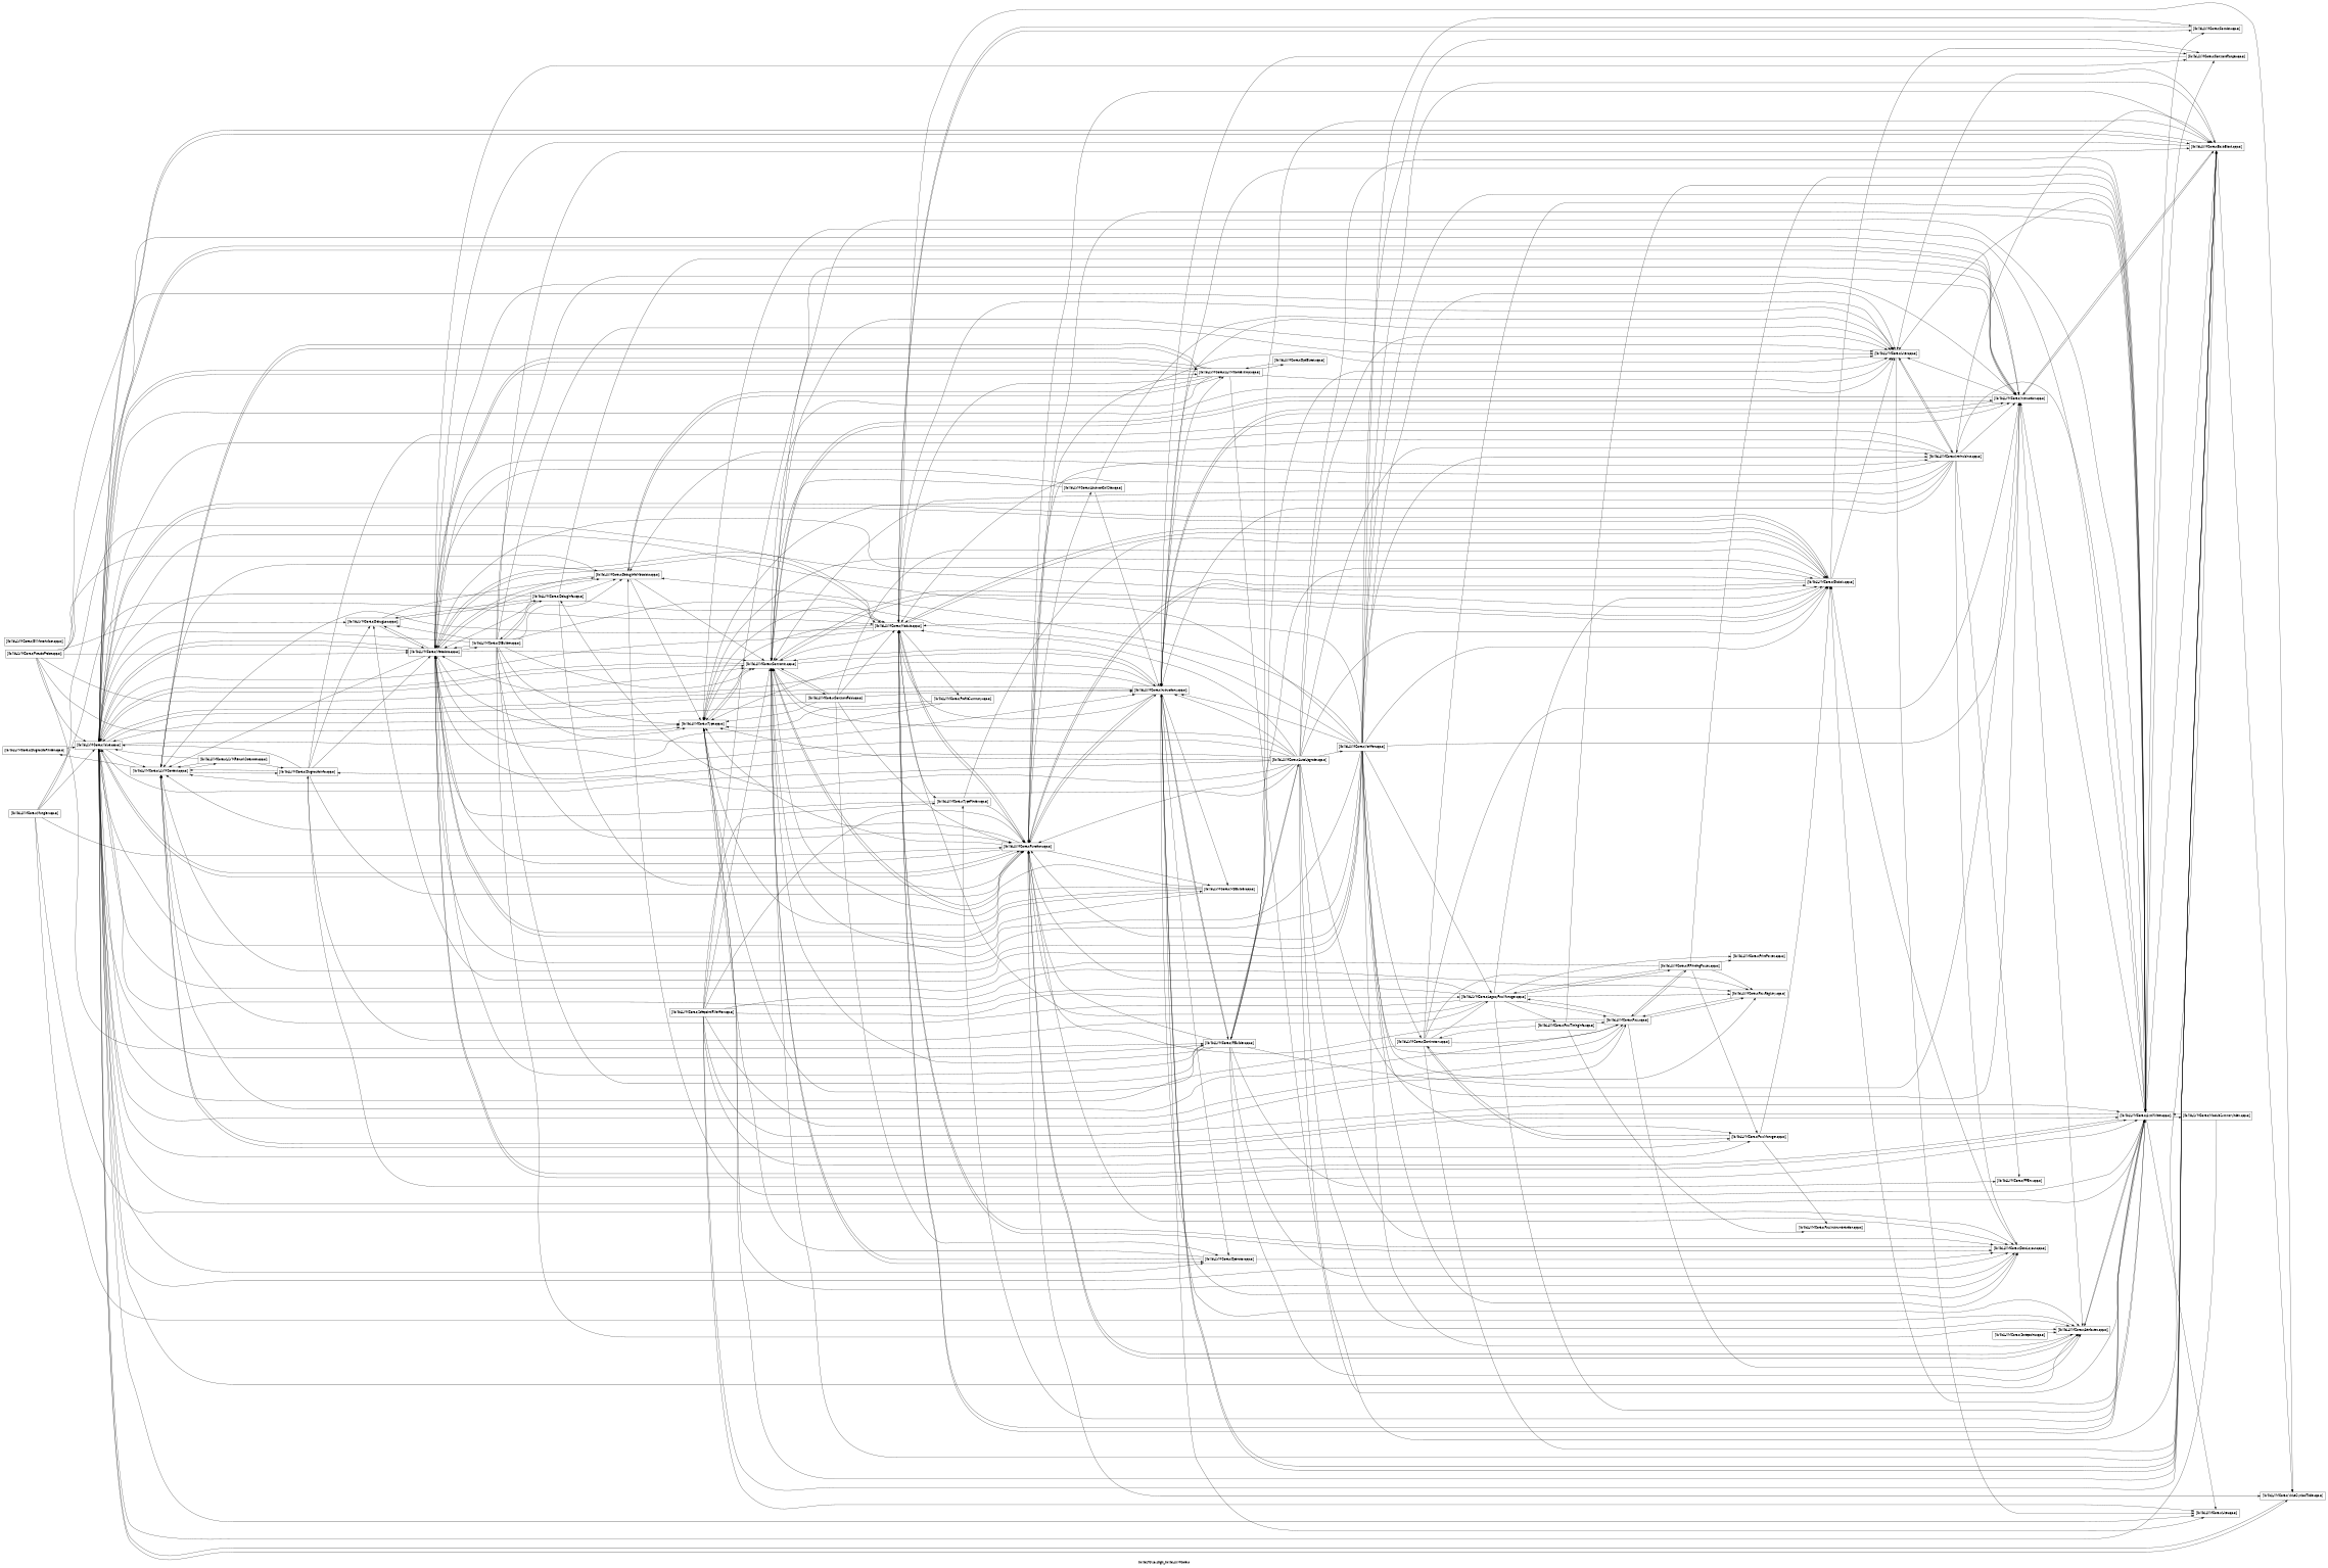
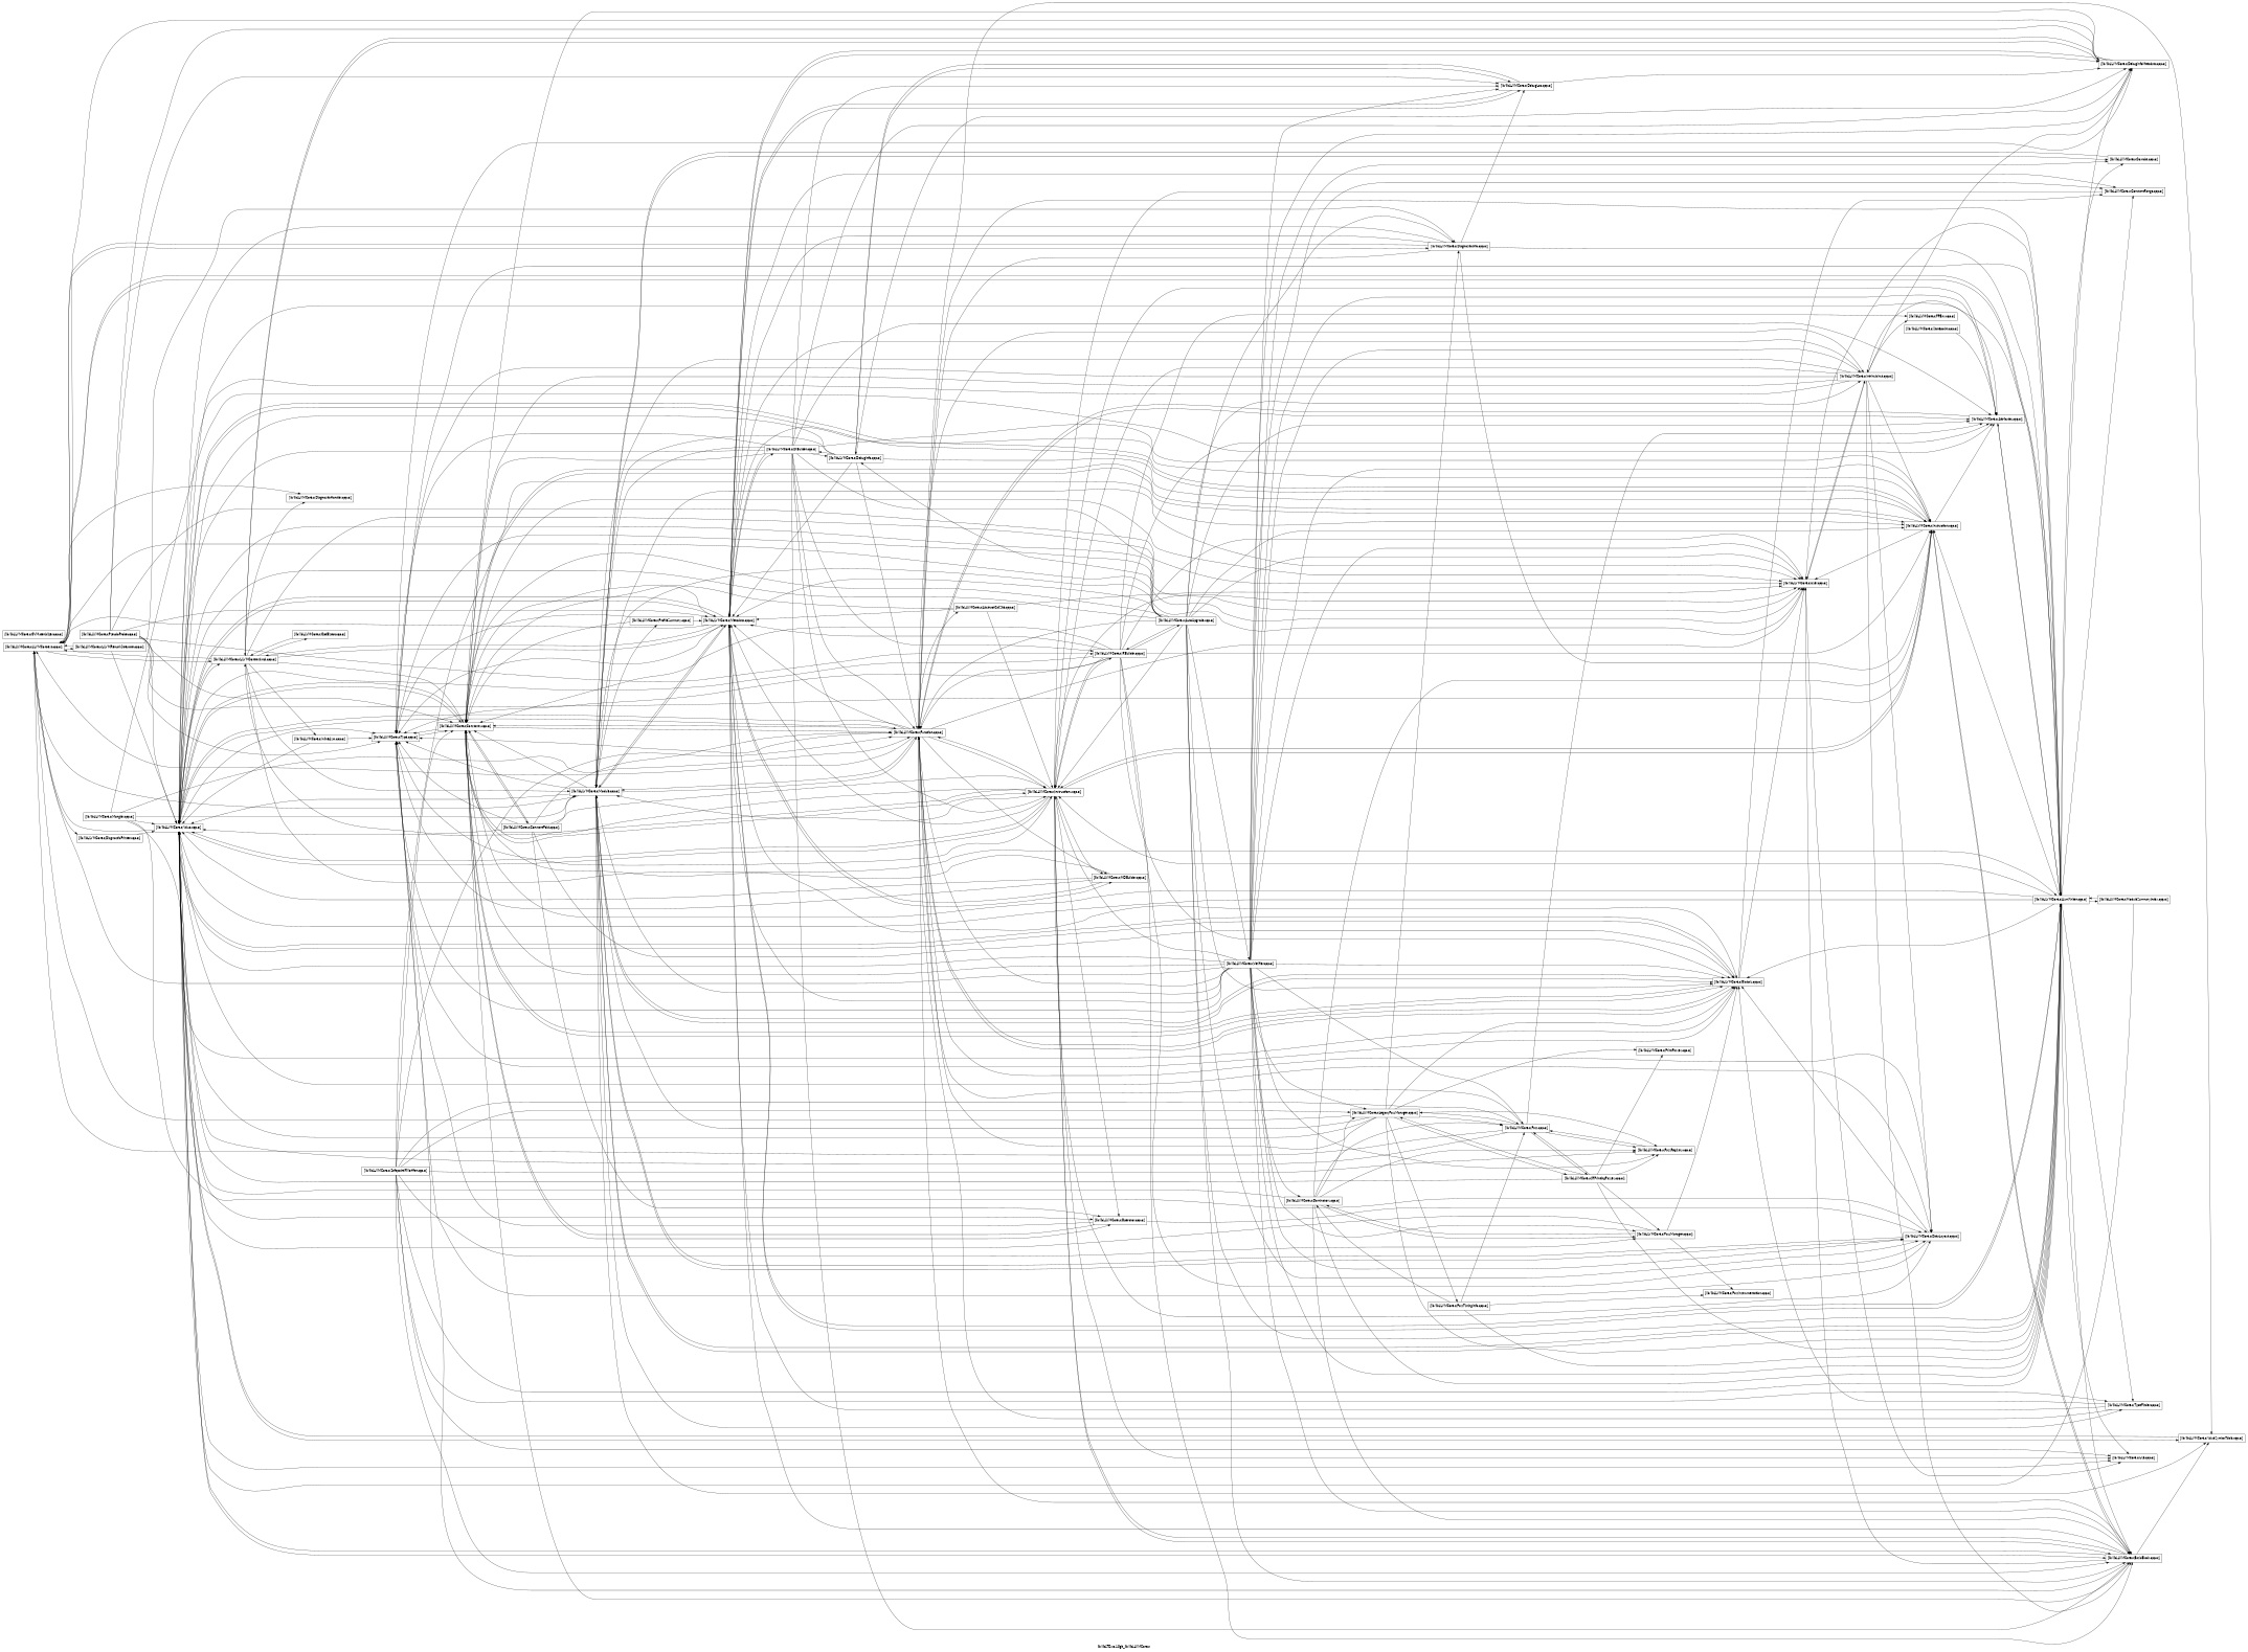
  digraph {
    fontname=Lato
    label="lib/libLTO.so.13git_lib/libLLVMCore.a"
    rankdir=LR
    node [fontname=Lato group=0 shape=box]
    edge [fontname=Lato]
+   n1 [label="{lib/libLLVMCore.a(DiagnosticHandler.cpp.o)}"]
    n2 [label="{lib/libLLVMCore.a(DiagnosticPrinter.cpp.o)}"]
    n3 [label="{lib/libLLVMCore.a(Value.cpp.o)}"]
    n4 [label="{lib/libLLVMCore.a(LLVMContext.cpp.o)}"]
    n5 [label="{lib/libLLVMCore.a(LLVMContextImpl.cpp.o)}"]
    n6 [label="{lib/libLLVMCore.a(Constants.cpp.o)}"]
    n7 [label="{lib/libLLVMCore.a(DataLayout.cpp.o)}"]
    n8 [label="{lib/libLLVMCore.a(Function.cpp.o)}"]
    n9 [label="{lib/libLLVMCore.a(Globals.cpp.o)}"]
    n10 [label="{lib/libLLVMCore.a(Metadata.cpp.o)}"]
    n11 [label="{lib/libLLVMCore.a(Type.cpp.o)}"]
    n12 [label="{lib/libLLVMCore.a(User.cpp.o)}"]
    n13 [label="{lib/libLLVMCore.a(ValueSymbolTable.cpp.o)}"]
    n14 [label="{lib/libLLVMCore.a(Attributes.cpp.o)}"]
    n15 [label="{lib/libLLVMCore.a(BasicBlock.cpp.o)}"]
    n16 [label="{lib/libLLVMCore.a(Instruction.cpp.o)}"]
    n17 [label="{lib/libLLVMCore.a(Instructions.cpp.o)}"]
    n18 [label="{lib/libLLVMCore.a(Operator.cpp.o)}"]
    n19 [label="{lib/libLLVMCore.a(Use.cpp.o)}"]
    n20 [label="{lib/libLLVMCore.a(AsmWriter.cpp.o)}"]
    n21 [label="{lib/libLLVMCore.a(DiagnosticInfo.cpp.o)}"]
    n22 [label="{lib/libLLVMCore.a(LLVMRemarkStreamer.cpp.o)}"]
    n23 [label="{lib/libLLVMCore.a(Module.cpp.o)}"]
    n24 [label="{lib/libLLVMCore.a(DebugInfoMetadata.cpp.o)}"]
+   n25 [label="{lib/libLLVMCore.a(InlineAsm.cpp.o)}"]
    n26 [label="{lib/libLLVMCore.a(OptBisect.cpp.o)}"]
    n27 [label="{lib/libLLVMCore.a(ConstantFold.cpp.o)}"]
    n28 [label="{lib/libLLVMCore.a(IntrinsicInst.cpp.o)}"]
    n29 [label="{lib/libLLVMCore.a(MDBuilder.cpp.o)}"]
    n30 [label="{lib/libLLVMCore.a(AbstractCallSite.cpp.o)}"]
    n31 [label="{lib/libLLVMCore.a(ConstantRange.cpp.o)}"]
    n32 [label="{lib/libLLVMCore.a(DebugLoc.cpp.o)}"]
    n33 [label="{lib/libLLVMCore.a(DIBuilder.cpp.o)}"]
    n34 [label="{lib/libLLVMCore.a(IRBuilder.cpp.o)}"]
    n35 [label="{lib/libLLVMCore.a(Comdat.cpp.o)}"]
    n36 [label="{lib/libLLVMCore.a(TypeFinder.cpp.o)}"]
    n37 [label="{lib/libLLVMCore.a(ModuleSummaryIndex.cpp.o)}"]
    n38 [label="{lib/libLLVMCore.a(ProfileSummary.cpp.o)}"]
    n39 [label="{lib/libLLVMCore.a(FPEnv.cpp.o)}"]
    n40 [label="{lib/libLLVMCore.a(DebugInfo.cpp.o)}"]
    n41 [label="{lib/libLLVMCore.a(LegacyPassManager.cpp.o)}"]
    n42 [label="{lib/libLLVMCore.a(IRPrintingPasses.cpp.o)}"]
    n43 [label="{lib/libLLVMCore.a(Pass.cpp.o)}"]
    n44 [label="{lib/libLLVMCore.a(PassRegistry.cpp.o)}"]
    n45 [label="{lib/libLLVMCore.a(PassTimingInfo.cpp.o)}"]
    n46 [label="{lib/libLLVMCore.a(PrintPasses.cpp.o)}"]
    n47 [label="{lib/libLLVMCore.a(PassManager.cpp.o)}"]
    n48 [label="{lib/libLLVMCore.a(Dominators.cpp.o)}"]
    n49 [label="{lib/libLLVMCore.a(PassInstrumentation.cpp.o)}"]
    n50 [label="{lib/libLLVMCore.a(AutoUpgrade.cpp.o)}"]
    n51 [label="{lib/libLLVMCore.a(Mangler.cpp.o)}"]
    n52 [label="{lib/libLLVMCore.a(Verifier.cpp.o)}"]
    n53 [label="{lib/libLLVMCore.a(GVMaterializer.cpp.o)}"]
    n54 [label="{lib/libLLVMCore.a(Statepoint.cpp.o)}"]
    n55 [label="{lib/libLLVMCore.a(SafepointIRVerifier.cpp.o)}"]
    n56 [label="{lib/libLLVMCore.a(PseudoProbe.cpp.o)}"]
    n2 -> n3
    n3 -> n4
    n3 -> n5
    n3 -> n6
    n3 -> n7
    n3 -> n8
    n3 -> n9
    n3 -> n10
    n3 -> n11
    n3 -> n12
    n3 -> n13
    n3 -> n14
    n3 -> n15
    n3 -> n16
    n3 -> n17
    n3 -> n18
    n3 -> n19
+   n4 -> n1
    n4 -> n2
    n4 -> n5
    n4 -> n20
    n4 -> n21
    n4 -> n22
+   n5 -> n1
    n5 -> n3
    n5 -> n4
    n5 -> n6
    n5 -> n10
    n5 -> n12
    n5 -> n20
    n5 -> n23
    n5 -> n24
+   n5 -> n25
    n5 -> n26
    n6 -> n3
    n6 -> n8
    n6 -> n9
    n6 -> n11
    n6 -> n12
    n6 -> n16
    n6 -> n17
    n6 -> n18
    n6 -> n27
    n7 -> n9
    n7 -> n11
    n7 -> n23
    n8 -> n3
    n8 -> n4
    n8 -> n6
    n8 -> n7
    n8 -> n9
    n8 -> n10
    n8 -> n11
    n8 -> n12
    n8 -> n13
    n8 -> n14
    n8 -> n15
    n8 -> n17
    n8 -> n23
    n8 -> n28
    n8 -> n29
    n8 -> n30
    n9 -> n3
    n9 -> n6
    n9 -> n8
-   n9 -> n10
+   n10 -> n9
    n9 -> n11
    n9 -> n12
    n9 -> n23
    n9 -> n31
    n10 -> n3
    n10 -> n4
    n10 -> n5
    n10 -> n6
    n10 -> n11
    n10 -> n20
    n10 -> n23
    n10 -> n24
    n10 -> n29
    n10 -> n31
    n10 -> n32
    n10 -> n33
    n11 -> n6
    n12 -> n19
    n12 -> n28
    n13 -> n3
    n14 -> n8
    n14 -> n20
    n15 -> n3
    n15 -> n6
    n15 -> n10
    n15 -> n11
    n15 -> n12
    n15 -> n13
    n15 -> n16
    n15 -> n17
    n16 -> n3
    n16 -> n6
    n16 -> n10
    n16 -> n12
    n16 -> n14
    n16 -> n15
    n16 -> n17
    n17 -> n3
    n17 -> n5
    n17 -> n6
    n17 -> n7
    n17 -> n8
    n17 -> n10
    n17 -> n11
    n17 -> n12
    n17 -> n14
    n17 -> n15
    n17 -> n16
    n17 -> n18
    n17 -> n19
    n17 -> n23
    n17 -> n29
    n17 -> n34
    n18 -> n6
    n18 -> n7
    n18 -> n11
    n20 -> n3
    n20 -> n4
    n20 -> n6
    n20 -> n8
    n20 -> n9
    n20 -> n10
    n20 -> n11
    n20 -> n12
    n20 -> n14
    n20 -> n15
    n20 -> n16
    n20 -> n17
    n20 -> n19
    n20 -> n23
    n20 -> n24
    n20 -> n28
    n20 -> n31
    n20 -> n35
    n20 -> n36
    n20 -> n37
    n21 -> n3
    n21 -> n4
    n21 -> n8
    n21 -> n10
    n21 -> n16
    n21 -> n20
    n21 -> n32
    n22 -> n3
    n22 -> n4
    n22 -> n21
    n23 -> n3
    n23 -> n4
    n23 -> n6
    n23 -> n7
    n23 -> n8
    n23 -> n9
    n23 -> n10
    n23 -> n11
    n23 -> n12
    n23 -> n13
    n23 -> n20
    n23 -> n35
    n23 -> n36
    n23 -> n38
    n24 -> n4
    n24 -> n5
    n24 -> n6
    n24 -> n10
    n24 -> n11
+   n25 -> n3
+   n25 -> n11
    n26 -> n5
    n27 -> n3
    n27 -> n6
    n27 -> n8
    n27 -> n9
    n27 -> n11
    n27 -> n17
    n27 -> n18
    n27 -> n23
    n28 -> n3
    n28 -> n6
    n28 -> n7
    n28 -> n10
    n28 -> n11
    n28 -> n12
    n28 -> n15
    n28 -> n16
    n28 -> n17
    n28 -> n23
    n28 -> n24
    n28 -> n39
    n29 -> n3
    n29 -> n6
    n29 -> n10
    n29 -> n11
    n30 -> n6
    n30 -> n10
    n30 -> n12
    n30 -> n17
    n31 -> n17
    n32 -> n10
    n32 -> n24
    n32 -> n40
    n33 -> n3
    n33 -> n6
    n33 -> n8
    n33 -> n10
    n33 -> n11
    n33 -> n12
    n33 -> n14
    n33 -> n15
    n33 -> n16
    n33 -> n17
    n33 -> n23
    n33 -> n24
    n33 -> n32
    n33 -> n34
    n33 -> n40
    n34 -> n3
    n34 -> n6
    n34 -> n7
    n34 -> n8
    n34 -> n9
    n34 -> n10
    n34 -> n11
    n34 -> n12
    n34 -> n14
    n34 -> n15
    n34 -> n16
    n34 -> n17
    n34 -> n39
    n34 -> n50
    n35 -> n23
    n36 -> n8
    n36 -> n9
    n36 -> n10
    n37 -> n3
    n37 -> n20
    n38 -> n6
    n38 -> n10
    n38 -> n11
    n40 -> n3
    n40 -> n8
    n40 -> n10
    n40 -> n16
    n40 -> n23
    n40 -> n24
    n40 -> n32
    n40 -> n33
    n41 -> n3
    n41 -> n4
    n41 -> n8
    n41 -> n9
    n41 -> n20
    n41 -> n21
    n41 -> n23
    n41 -> n42
    n41 -> n43
    n41 -> n44
    n41 -> n45
    n41 -> n46
    n42 -> n3
    n42 -> n20
    n42 -> n41
    n42 -> n43
    n42 -> n44
    n42 -> n46
    n42 -> n47
    n43 -> n3
    n43 -> n4
    n43 -> n8
    n43 -> n14
    n43 -> n41
    n43 -> n42
    n43 -> n44
    n44 -> n43
    n45 -> n20
    n45 -> n43
    n45 -> n48
    n45 -> n49
    n47 -> n3
    n47 -> n9
    n47 -> n48
    n47 -> n49
    n48 -> n3
    n48 -> n15
    n48 -> n16
    n48 -> n20
    n48 -> n41
    n48 -> n43
    n48 -> n44
    n48 -> n47
    n50 -> n3
    n50 -> n4
    n50 -> n6
    n50 -> n7
    n50 -> n8
    n50 -> n9
    n50 -> n10
    n50 -> n11
    n50 -> n12
    n50 -> n14
    n50 -> n15
    n50 -> n16
    n50 -> n17
    n50 -> n20
    n50 -> n21
    n50 -> n23
    n50 -> n28
    n50 -> n34
    n50 -> n40
    n50 -> n52
    n51 -> n3
    n51 -> n7
    n51 -> n8
    n51 -> n9
    n51 -> n14
    n51 -> n23
    n52 -> n3
    n52 -> n4
    n52 -> n6
    n52 -> n7
    n52 -> n8
    n52 -> n9
    n52 -> n10
    n52 -> n11
    n52 -> n12
    n52 -> n14
    n52 -> n15
    n52 -> n16
    n52 -> n17
    n52 -> n20
    n52 -> n23
    n52 -> n24
    n52 -> n28
    n52 -> n31
    n52 -> n32
    n52 -> n35
    n52 -> n41
    n52 -> n43
    n52 -> n44
    n52 -> n47
    n52 -> n48
    n54 -> n14
    n55 -> n6
    n55 -> n8
    n55 -> n15
    n55 -> n16
    n55 -> n19
    n55 -> n20
    n55 -> n36
    n55 -> n41
    n55 -> n43
    n55 -> n44
    n55 -> n47
    n56 -> n3
    n56 -> n6
    n56 -> n10
    n56 -> n11
    n56 -> n12
    n56 -> n16
    n56 -> n24
    n56 -> n32
    n56 -> n34
  }
